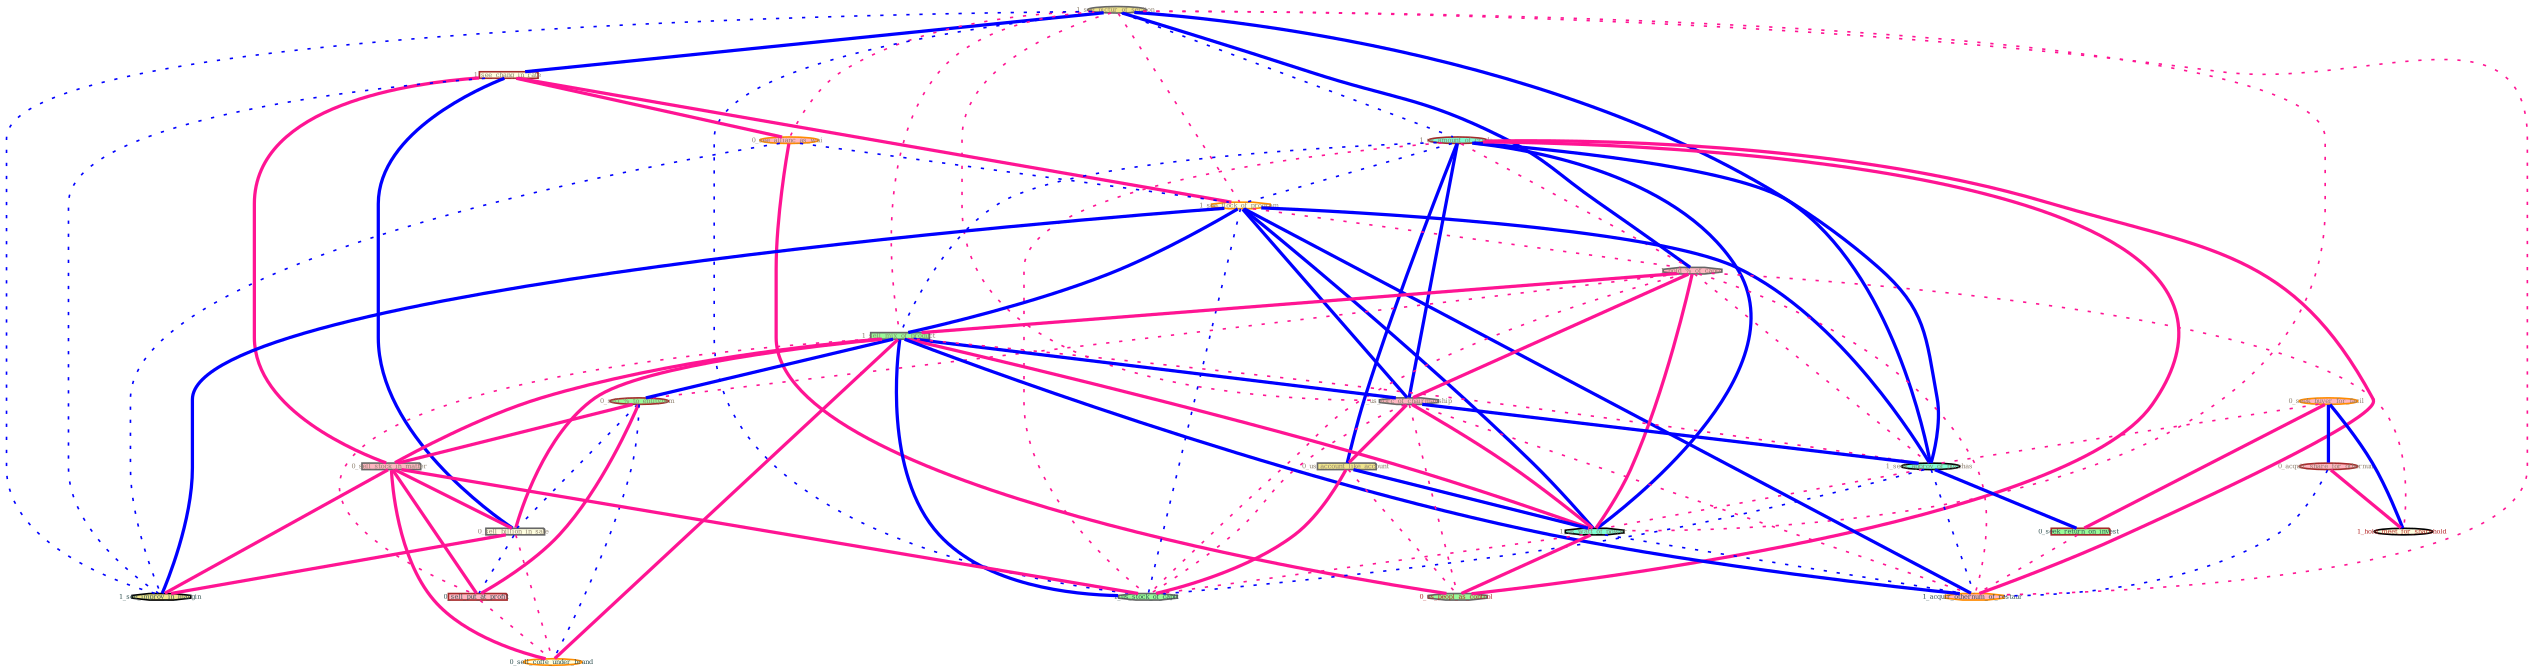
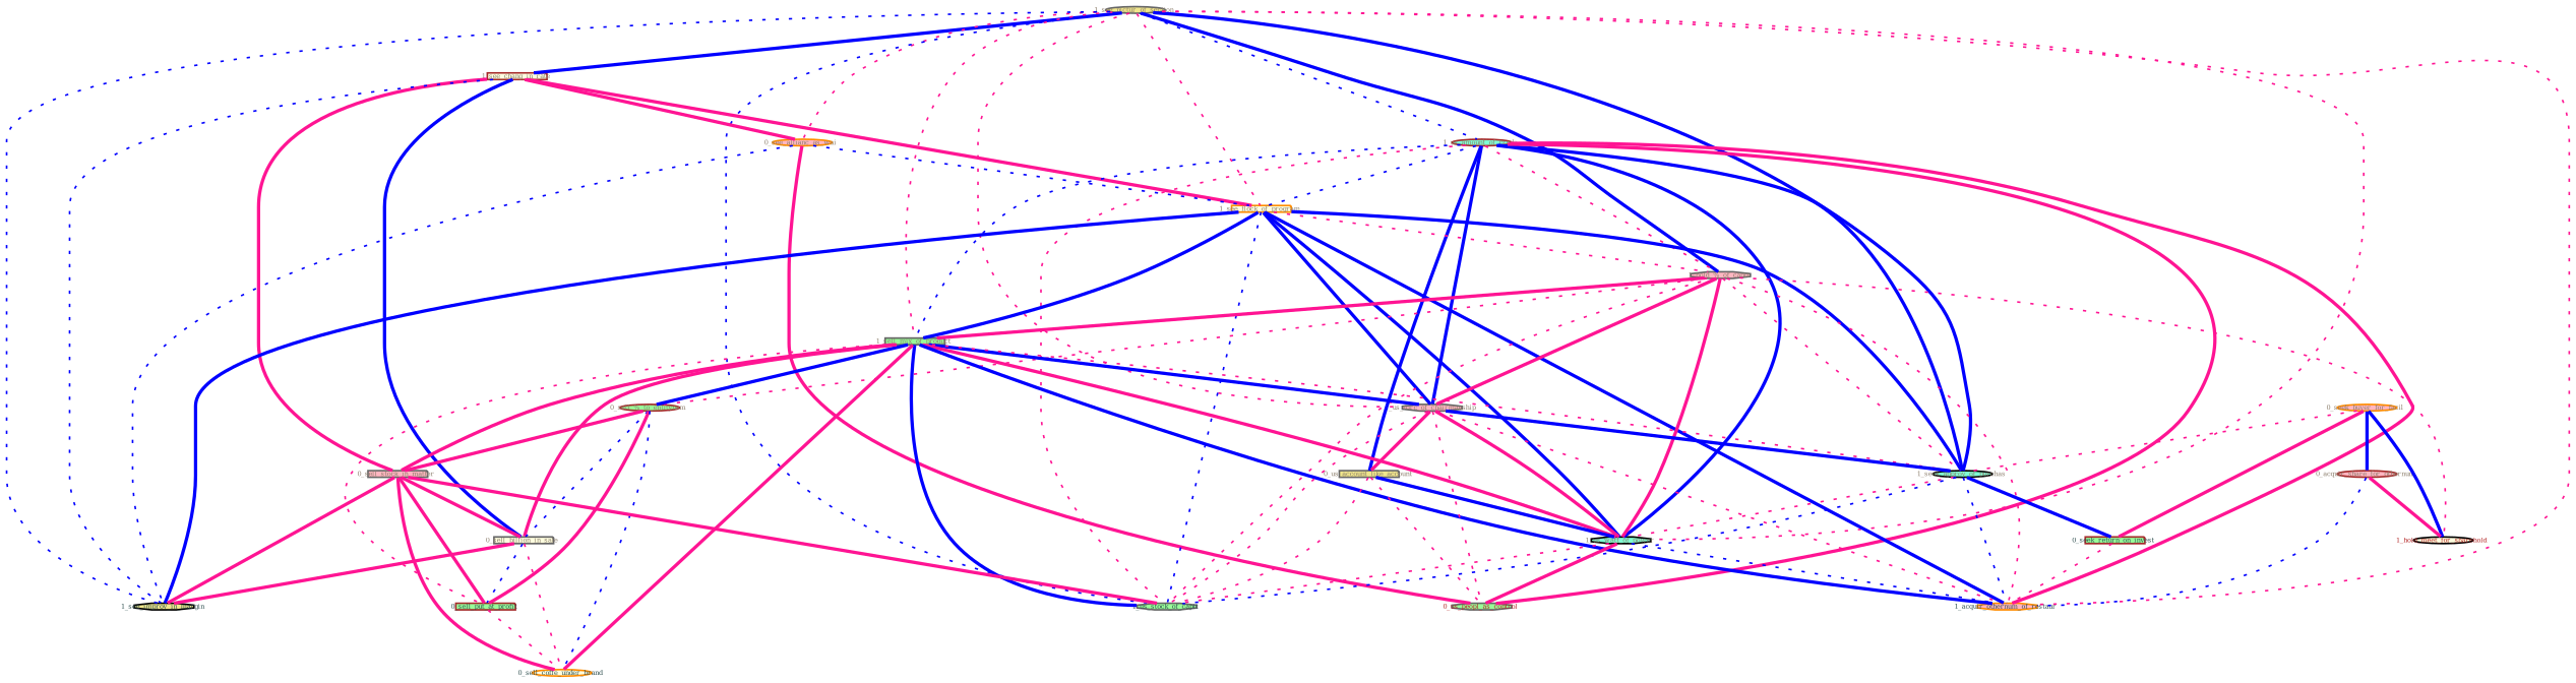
  graph {
    node [color=gray40 fillcolor=lightpink fixedsize=true fontcolor="#8b7d6b" fontsize=4 shape=ellipse style=filled]
    edge [color=deeppink style=bold w=1]
    "1_see_pictur_of_section " [fillcolor=khaki height=.06 width=.5]
    "1_see_chang_in_rate " [color=brown fillcolor=lightyellow height=.06 shape=note width=.5]
    "1_us_amount_of_crude " [color=brown fillcolor=aquamarine height=.06 width=.5]
    "0_see_allianc_as_wai " [color=darkorange height=.06 width=.5]
-   "1_see_flock_of_program " [color=darkorange fillcolor=lightyellow height=.06 shape=octagon width=.5]
+   "1_see_flock_of_program " [color=darkorange fillcolor=lightyellow height=.06 shape=note width=.5]
    "1_hold_%_of_capit " [height=.06 shape=octagon width=.5]
    "1_sell_mix_of_product " [fillcolor=palegreen height=.06 shape=note width=.5]
    "0_seek_buyer_for_facil " [color=darkorange height=.06 width=.5]
    "0_sell_%_to_entitynam " [color=brown fillcolor=palegreen height=.06 width=.5]
    "0_sell_stock_in_matter " [height=.06 shape=note width=.5]
    "1_us_forc_of_chairmanship " [height=.06 shape=octagon width=.5]
    "0_sell_billion_in_sale " [fillcolor=lightyellow height=.06 shape=note width=.5]
    "0_us_account_like_account " [fillcolor=khaki height=.06 shape=note width=.5]
    "1_seek_approv_of_purchas " [color=black fillcolor=aquamarine height=.06 width=.5]
    "0_acquir_share_for_othernum " [color=brown height=.06 width=.5]
    "1_us_watt_of_power " [color=black fillcolor=aquamarine height=.06 shape=octagon width=.5]
    "0_us_peopl_as_control " [fillcolor=palegreen fontcolor="#b22222" height=.06 shape=octagon width=.5]
    "1_hold_meet_for_sharehold " [color=black fillcolor=lightyellow fontcolor="#b22222" height=.06 width=.5]
    "1_us_stock_of_capit " [fillcolor=palegreen fontcolor="#2f4f4f" height=.06 shape=octagon width=.5]
    "1_see_improv_in_margin " [color=black fillcolor=khaki fontcolor="#2f4f4f" height=.06 shape=octagon width=.5]
    "1_acquir_othernum_of_restaur " [color=darkorange fontcolor="#2f4f4f" height=.06 shape=octagon width=.5]
-   "0_sell_put_at_profit " [color=brown fontcolor="#2f4f4f" height=.06 shape=note width=.5]
+   "0_sell_put_at_profit " [color=brown fillcolor=palegreen fontcolor="#2f4f4f" height=.06 shape=note width=.5]
    "0_sell_coffe_under_brand " [color=darkorange fillcolor=lightyellow fontcolor="#2f4f4f" height=.06 width=.5]
    "0_seek_return_on_invest " [color=brown fillcolor=palegreen fontcolor="#2f4f4f" height=.06 shape=note width=.5]
    subgraph sub_1 {
      "1_see_pictur_of_section "
      "1_see_chang_in_rate "
      "1_us_amount_of_crude "
      "0_see_allianc_as_wai "
      "1_see_flock_of_program "
      "1_hold_%_of_capit "
      "1_sell_mix_of_product "
      "0_seek_buyer_for_facil "
      "0_sell_%_to_entitynam "
      "0_sell_stock_in_matter "
      "1_us_forc_of_chairmanship "
      "0_sell_billion_in_sale "
      "0_us_account_like_account "
      "1_seek_approv_of_purchas "
      "0_acquir_share_for_othernum "
      "1_us_watt_of_power "
    }
    subgraph sub_2 {
      "0_us_peopl_as_control "
      "1_hold_meet_for_sharehold "
    }
    "1_see_pictur_of_section " -- "1_see_chang_in_rate " [color=blue]
    "1_see_pictur_of_section " -- "1_us_amount_of_crude " [color=blue style=dotted]
    "1_see_pictur_of_section " -- "0_see_allianc_as_wai " [style=dotted]
    "1_see_pictur_of_section " -- "1_see_flock_of_program " [style=dotted w=2]
    "1_see_pictur_of_section " -- "1_hold_%_of_capit " [color=blue]
    "1_see_pictur_of_section " -- "1_sell_mix_of_product " [style=dotted]
    "1_see_pictur_of_section " -- "1_us_forc_of_chairmanship " [style=dotted]
    "1_see_pictur_of_section " -- "1_seek_approv_of_purchas " [color=blue]
    "1_see_pictur_of_section " -- "1_us_watt_of_power " [style=dotted]
    "1_see_pictur_of_section " -- "1_us_stock_of_capit " [color=blue style=dotted]
    "1_see_pictur_of_section " -- "1_see_improv_in_margin " [color=blue style=dotted]
    "1_see_pictur_of_section " -- "1_acquir_othernum_of_restaur " [style=dotted]
    "1_see_chang_in_rate " -- "0_see_allianc_as_wai "
    "1_see_chang_in_rate " -- "1_see_flock_of_program "
    "1_see_chang_in_rate " -- "0_sell_stock_in_matter "
    "1_see_chang_in_rate " -- "0_sell_billion_in_sale " [color=blue]
    "1_see_chang_in_rate " -- "1_see_improv_in_margin " [color=blue style=dotted w=2]
    "1_us_amount_of_crude " -- "1_see_flock_of_program " [color=blue style=dotted]
    "1_us_amount_of_crude " -- "1_hold_%_of_capit " [style=dotted]
    "1_us_amount_of_crude " -- "1_sell_mix_of_product " [color=blue style=dotted]
    "1_us_amount_of_crude " -- "1_us_forc_of_chairmanship " [color=blue w=2]
    "1_us_amount_of_crude " -- "0_us_account_like_account " [color=blue]
    "1_us_amount_of_crude " -- "1_seek_approv_of_purchas " [color=blue]
    "1_us_amount_of_crude " -- "1_us_watt_of_power " [color=blue w=2]
    "1_us_amount_of_crude " -- "0_us_peopl_as_control "
    "1_us_amount_of_crude " -- "1_us_stock_of_capit " [style=dotted w=2]
    "1_us_amount_of_crude " -- "1_acquir_othernum_of_restaur "
    "0_see_allianc_as_wai " -- "1_see_flock_of_program " [color=blue style=dotted]
    "0_see_allianc_as_wai " -- "0_us_peopl_as_control "
    "0_see_allianc_as_wai " -- "1_see_improv_in_margin " [color=blue style=dotted]
    "1_see_flock_of_program " -- "1_hold_%_of_capit " [style=dotted]
    "1_see_flock_of_program " -- "1_sell_mix_of_product " [color=blue]
    "1_see_flock_of_program " -- "1_us_forc_of_chairmanship " [color=blue]
    "1_see_flock_of_program " -- "1_seek_approv_of_purchas " [color=blue]
    "1_see_flock_of_program " -- "1_us_watt_of_power " [color=blue]
    "1_see_flock_of_program " -- "1_us_stock_of_capit " [color=blue style=dotted]
    "1_see_flock_of_program " -- "1_see_improv_in_margin " [color=blue]
    "1_see_flock_of_program " -- "1_acquir_othernum_of_restaur " [color=blue]
    "1_hold_%_of_capit " -- "1_sell_mix_of_product "
    "1_hold_%_of_capit " -- "0_sell_%_to_entitynam " [style=dotted]
    "1_hold_%_of_capit " -- "1_us_forc_of_chairmanship "
    "1_hold_%_of_capit " -- "1_seek_approv_of_purchas " [style=dotted]
    "1_hold_%_of_capit " -- "1_us_watt_of_power "
    "1_hold_%_of_capit " -- "1_hold_meet_for_sharehold " [style=dotted]
    "1_hold_%_of_capit " -- "1_us_stock_of_capit " [style=dotted w=2]
    "1_hold_%_of_capit " -- "1_acquir_othernum_of_restaur " [style=dotted]
    "1_sell_mix_of_product " -- "0_sell_%_to_entitynam " [color=blue]
    "1_sell_mix_of_product " -- "0_sell_stock_in_matter "
    "1_sell_mix_of_product " -- "1_us_forc_of_chairmanship " [color=blue]
    "1_sell_mix_of_product " -- "0_sell_billion_in_sale "
    "1_sell_mix_of_product " -- "1_seek_approv_of_purchas " [style=dotted]
    "1_sell_mix_of_product " -- "1_us_watt_of_power "
    "1_sell_mix_of_product " -- "1_us_stock_of_capit " [color=blue]
    "1_sell_mix_of_product " -- "1_acquir_othernum_of_restaur " [color=blue]
    "1_sell_mix_of_product " -- "0_sell_put_at_profit " [style=dotted]
    "1_sell_mix_of_product " -- "0_sell_coffe_under_brand "
    "0_seek_buyer_for_facil " -- "1_seek_approv_of_purchas " [style=dotted]
    "0_seek_buyer_for_facil " -- "0_acquir_share_for_othernum " [color=blue]
    "0_seek_buyer_for_facil " -- "1_hold_meet_for_sharehold " [color=blue]
    "0_seek_buyer_for_facil " -- "0_seek_return_on_invest "
    "0_sell_%_to_entitynam " -- "0_sell_stock_in_matter "
    "0_sell_%_to_entitynam " -- "0_sell_billion_in_sale " [color=blue style=dotted]
    "0_sell_%_to_entitynam " -- "0_sell_put_at_profit "
    "0_sell_%_to_entitynam " -- "0_sell_coffe_under_brand " [color=blue style=dotted]
    "0_sell_stock_in_matter " -- "0_sell_billion_in_sale " [w=2]
    "0_sell_stock_in_matter " -- "1_us_stock_of_capit "
    "0_sell_stock_in_matter " -- "1_see_improv_in_margin "
    "0_sell_stock_in_matter " -- "0_sell_put_at_profit "
    "0_sell_stock_in_matter " -- "0_sell_coffe_under_brand "
    "1_us_forc_of_chairmanship " -- "0_us_account_like_account "
    "1_us_forc_of_chairmanship " -- "1_seek_approv_of_purchas " [color=blue]
    "1_us_forc_of_chairmanship " -- "1_us_watt_of_power " [w=2]
    "1_us_forc_of_chairmanship " -- "0_us_peopl_as_control " [style=dotted]
    "1_us_forc_of_chairmanship " -- "1_us_stock_of_capit " [style=dotted w=2]
    "1_us_forc_of_chairmanship " -- "1_acquir_othernum_of_restaur " [style=dotted]
    "0_sell_billion_in_sale " -- "1_see_improv_in_margin "
    "0_sell_billion_in_sale " -- "0_sell_put_at_profit " [color=blue style=dotted]
    "0_sell_billion_in_sale " -- "0_sell_coffe_under_brand " [style=dotted]
    "0_us_account_like_account " -- "1_us_watt_of_power " [color=blue]
    "0_us_account_like_account " -- "0_us_peopl_as_control " [style=dotted]
-   "0_us_account_like_account " -- "1_us_stock_of_capit "
+   "0_us_account_like_account " -- "1_us_stock_of_capit " [style=dotted]
    "1_seek_approv_of_purchas " -- "1_us_watt_of_power " [style=dotted]
    "1_seek_approv_of_purchas " -- "1_us_stock_of_capit " [color=blue style=dotted]
    "1_seek_approv_of_purchas " -- "1_acquir_othernum_of_restaur " [color=blue style=dotted]
    "1_seek_approv_of_purchas " -- "0_seek_return_on_invest " [color=blue]
    "0_acquir_share_for_othernum " -- "1_hold_meet_for_sharehold "
    "0_acquir_share_for_othernum " -- "1_acquir_othernum_of_restaur " [color=blue style=dotted]
    "1_us_watt_of_power " -- "0_us_peopl_as_control "
    "1_us_watt_of_power " -- "1_us_stock_of_capit " [style=dotted w=2]
    "1_us_watt_of_power " -- "1_acquir_othernum_of_restaur " [color=blue style=dotted]
    "0_sell_put_at_profit " -- "0_sell_coffe_under_brand " [style=dotted]
    "0_seek_return_on_invest " -- "1_acquir_othernum_of_restaur " [style=dotted]
  }
